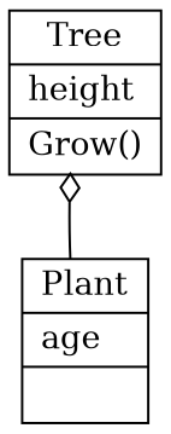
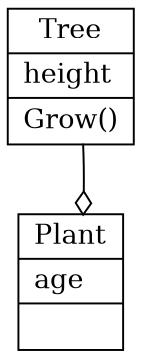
  digraph {
    rankdir=BT
    node [shape=record]
    n1 [label="{Plant|age\l|}"]
    n2 [label="{Tree|height\l|Grow()\l}"]
-   n1 -> n2 [arrowhead=ediamond]
+   n2 -> n1 [arrowhead=ediamond]
  }
